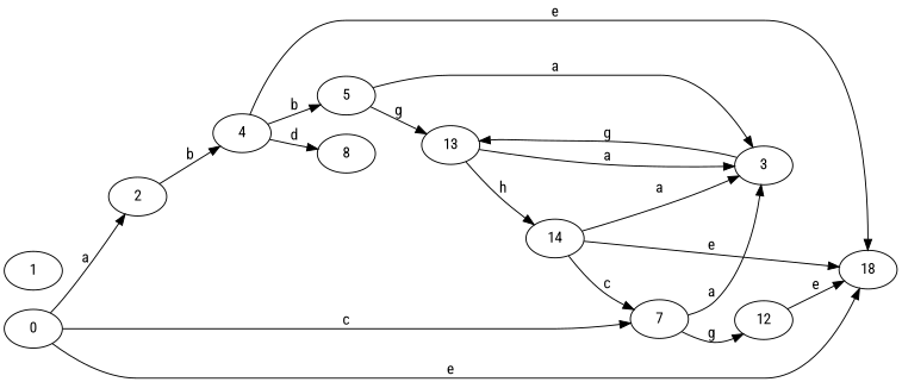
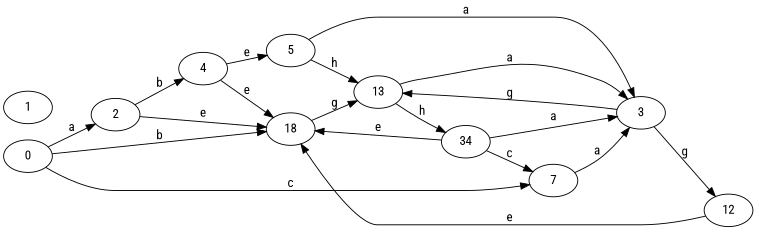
  strict digraph {
    fontname="Roboto Condensed"
    rankdir=LR
    node [fontname="Roboto Condensed"]
    edge [fontname="Roboto Condensed"]
    2
    4
    n3 [label=18]
    5
-   8
    13
    3
    12
-   14
+   14 [label=34]
    7
    0
    1
    2 -> 4 [label=b]
+   2 -> n3 [label=e]
    4 -> n3 [label=e]
-   4 -> 5 [label=b]
-   4 -> 8 [label=d]
-   5 -> 13 [label=g]
+   4 -> 5 [label=e]
+   n3 -> 13 [label=g]
+   5 -> 13 [label=h]
    5 -> 3 [label=a]
    13 -> 3 [label=a]
    13 -> 14 [label=h]
    3 -> 13 [label=g]
-   7 -> 12 [label=g]
+   3 -> 12 [label=g]
    12 -> n3 [label=e]
    14 -> n3 [label=e]
    14 -> 3 [label=a]
    14 -> 7 [label=c]
    7 -> 3 [label=a]
    0 -> 2 [label=a]
-   0 -> n3 [label=e]
+   0 -> n3 [label=b]
    0 -> 7 [label=c]
  }
